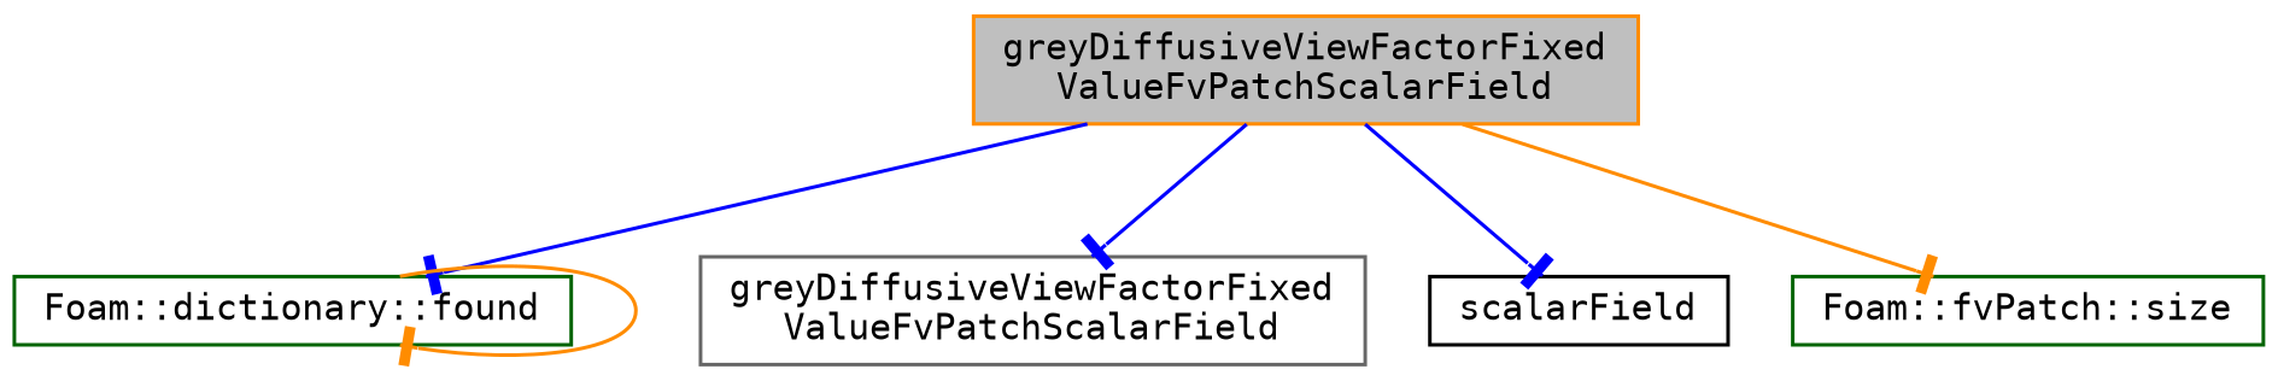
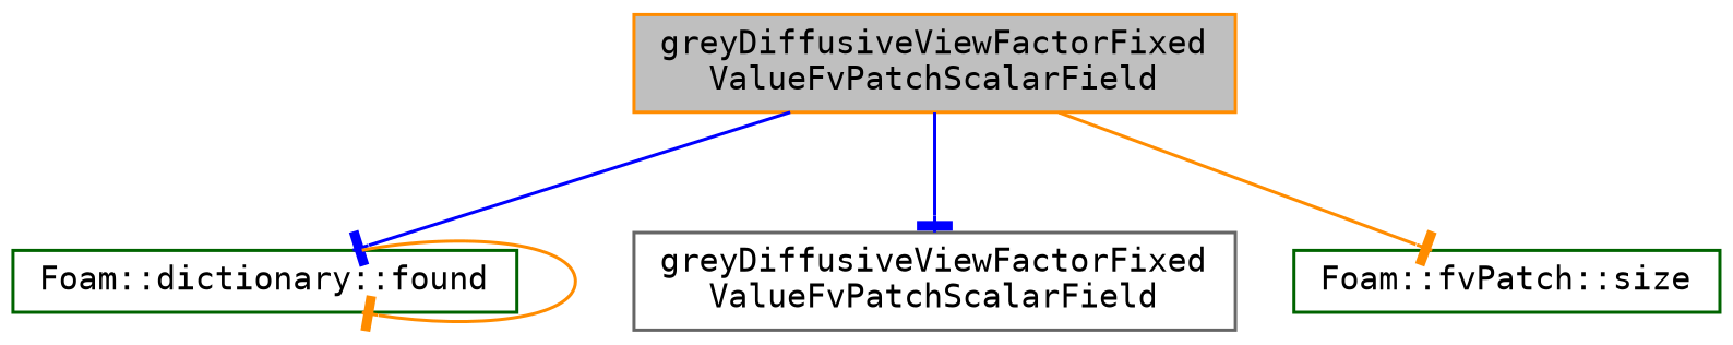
  digraph {
    rankdir=TB
    fontname="DejaVu Sans Mono"
    node [color=darkgreen fontname="DejaVu Sans Mono" fontsize=10 shape=record]
    edge [color=blue fontname="DejaVu Sans Mono" fontsize=10 labelfontname=Helvetica labelfontsize=10 style=solid arrowhead=tee]
    n1 [color=darkorange fillcolor=grey75 fontcolor=black height=0.2 label="greyDiffusiveViewFactorFixed\lValueFvPatchScalarField" style=filled width=0.4]
    n2 [height=0.2 label="Foam::dictionary::found" width=0.4]
    n3 [color=gray40 height=0.2 label="greyDiffusiveViewFactorFixed\lValueFvPatchScalarField" width=0.4]
-   n4 [color=black height=0.2 label=scalarField width=0.4]
    n5 [height=0.2 label="Foam::fvPatch::size" width=0.4]
    n1 -> n2
    n1 -> n3
-   n1 -> n4
    n1 -> n5 [color=darkorange]
    n2 -> n2 [color=darkorange]
  }
